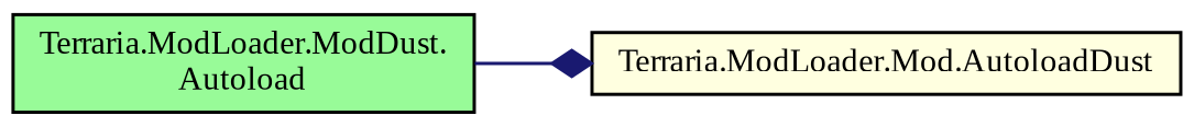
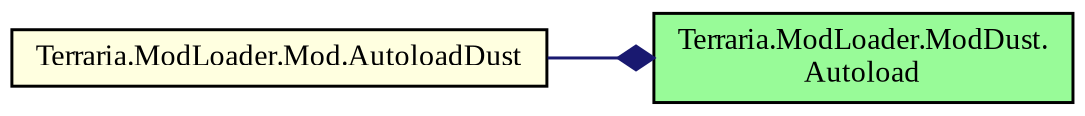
  digraph {
    rankdir=LR
    fontname="Liberation Serif"
    node [color=black fontname="Liberation Serif" fontsize=10 shape=record style=filled]
    n1 [fillcolor=lightyellow fontcolor=black height=0.2 label="Terraria.ModLoader.Mod.AutoloadDust" width=0.4]
    n2 [fillcolor=palegreen height=0.2 label="Terraria.ModLoader.ModDust.\lAutoload" width=0.4]
-   n2 -> n1 [color=midnightblue fontname="Liberation Serif" fontsize=10 labelfontname=Helvetica labelfontsize=10 style=solid arrowhead=diamond]
+   n1 -> n2 [color=midnightblue fontname="Liberation Serif" fontsize=10 labelfontname=Helvetica labelfontsize=10 style=solid arrowhead=diamond]
  }
